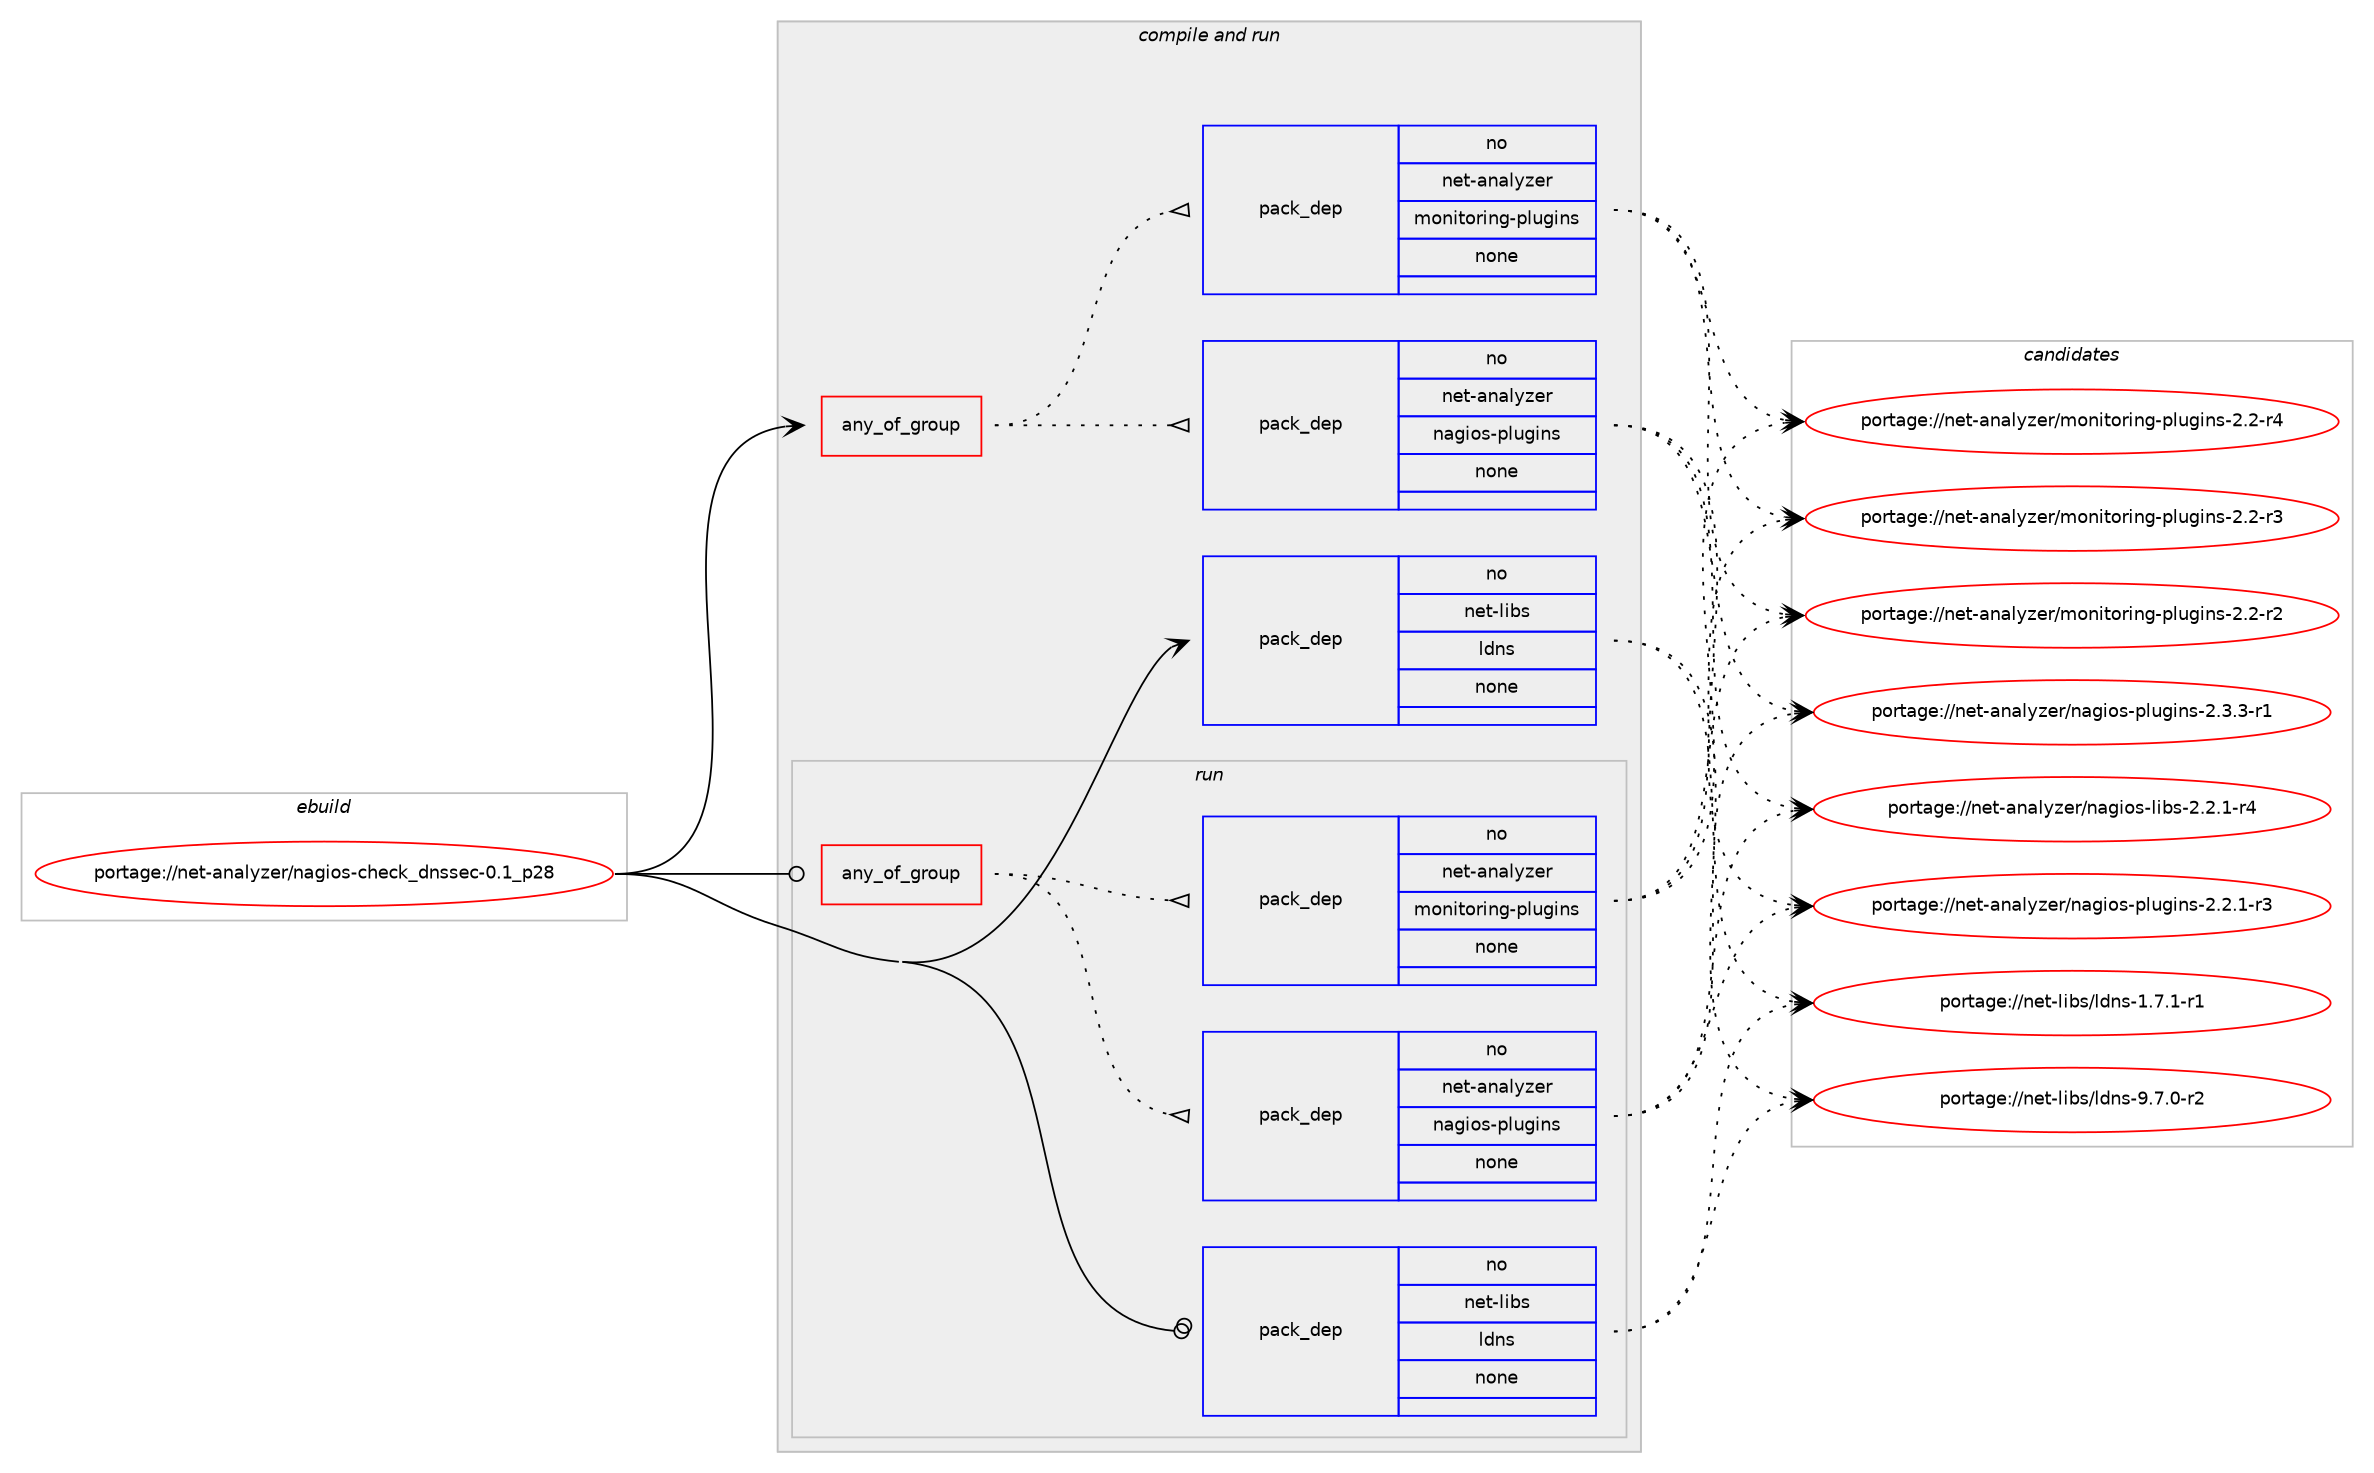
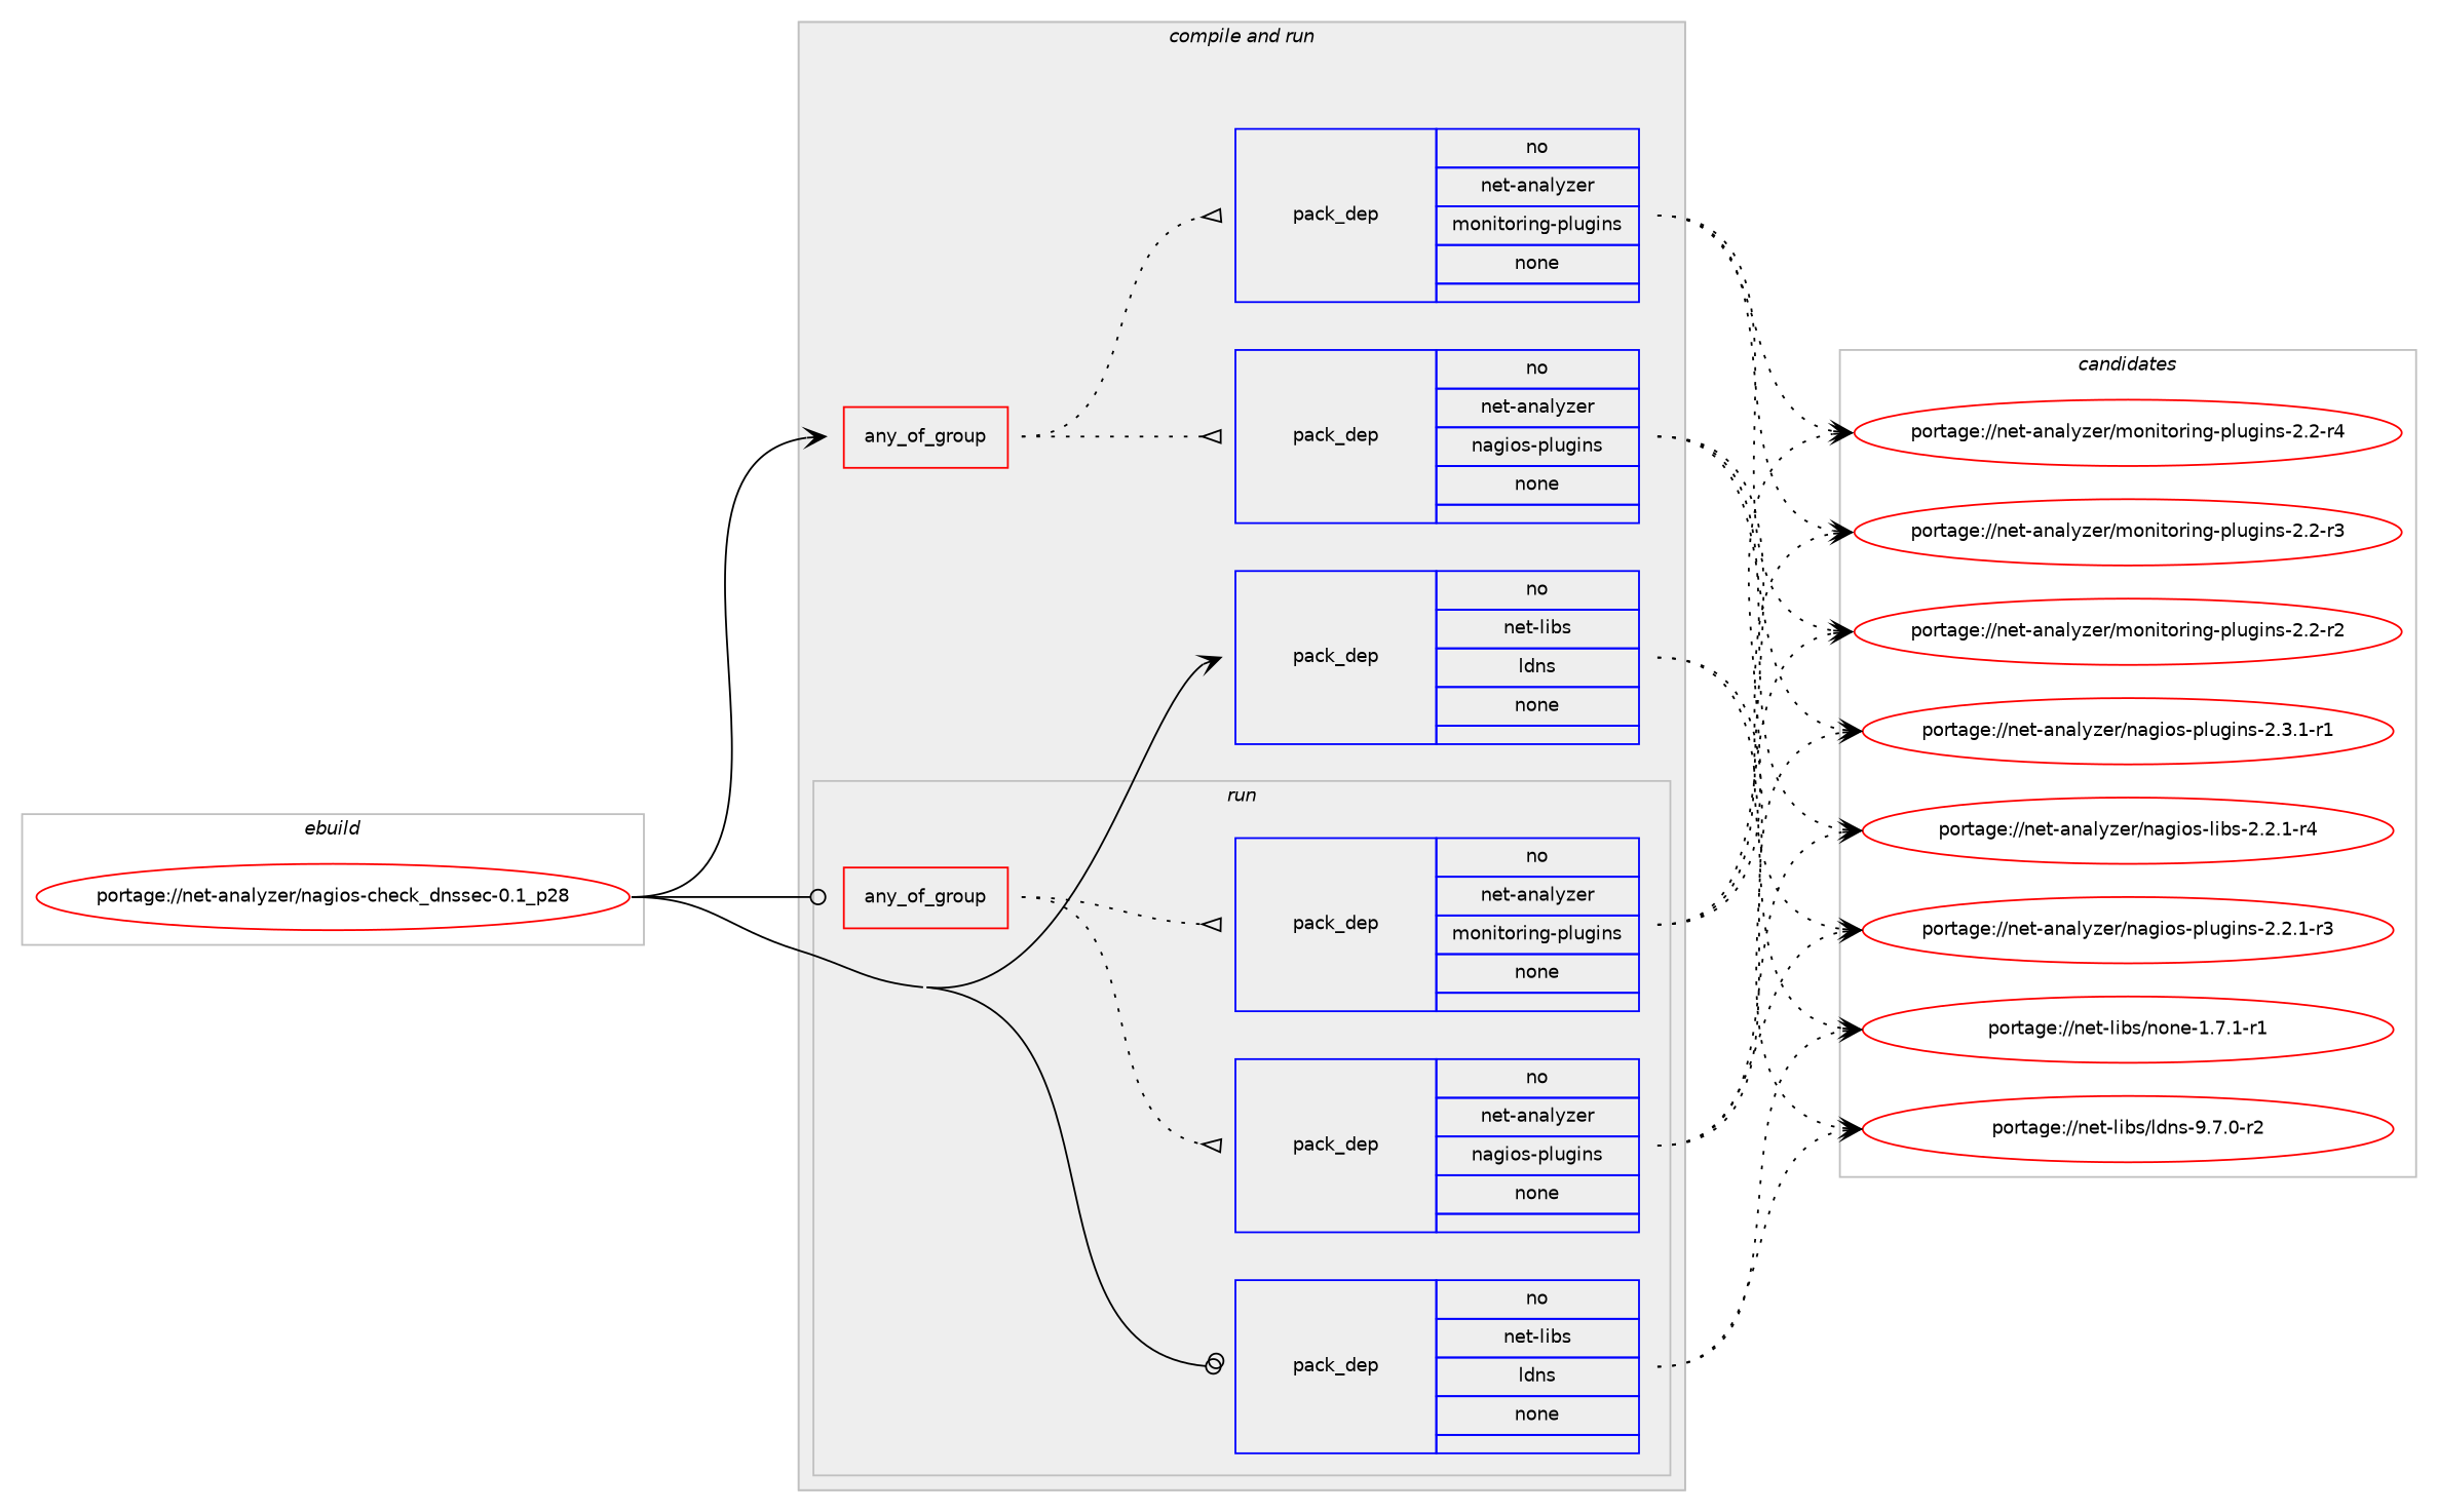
  digraph {
    compound=true
    concentrate=true
    fontname=Helvetica
    fontsize=10
    newrank=true
    rankdir=LR
    ranksep=1.5
    node [color=red fontname=Helvetica fontsize=10]
    edge [arrowhead=vee headport=w style=dotted tailport=e weight=100]
    n1 [label="portage://net-analyzer/nagios-check_dnssec-0.1_p28" width=4]
    n2 [color=blue label=<<TABLE BORDER="0" CELLBORDER="1" CELLSPACING="0" CELLPADDING="4" WIDTH="220"><TR><TD ROWSPAN="6" CELLPADDING="30">pack_dep</TD></TR><TR><TD WIDTH="110">no</TD></TR><TR><TD>net-analyzer</TD></TR><TR><TD>nagios-plugins</TD></TR><TR><TD>none</TD></TR><TR><TD></TD></TR></TABLE>> shape=none]
    n3 [color=blue label=<<TABLE BORDER="0" CELLBORDER="1" CELLSPACING="0" CELLPADDING="4" WIDTH="220"><TR><TD ROWSPAN="6" CELLPADDING="30">pack_dep</TD></TR><TR><TD WIDTH="110">no</TD></TR><TR><TD>net-analyzer</TD></TR><TR><TD>monitoring-plugins</TD></TR><TR><TD>none</TD></TR><TR><TD></TD></TR></TABLE>> shape=none]
    n4 [label=<<TABLE BORDER="0" CELLBORDER="1" CELLSPACING="0" CELLPADDING="4"><TR><TD CELLPADDING="10">any_of_group</TD></TR></TABLE>> shape=none]
    n5 [color=blue label=<<TABLE BORDER="0" CELLBORDER="1" CELLSPACING="0" CELLPADDING="4" WIDTH="220"><TR><TD ROWSPAN="6" CELLPADDING="30">pack_dep</TD></TR><TR><TD WIDTH="110">no</TD></TR><TR><TD>net-libs</TD></TR><TR><TD>ldns</TD></TR><TR><TD>none</TD></TR><TR><TD></TD></TR></TABLE>> shape=none]
    n6 [color=blue label=<<TABLE BORDER="0" CELLBORDER="1" CELLSPACING="0" CELLPADDING="4" WIDTH="220"><TR><TD ROWSPAN="6" CELLPADDING="30">pack_dep</TD></TR><TR><TD WIDTH="110">no</TD></TR><TR><TD>net-analyzer</TD></TR><TR><TD>nagios-plugins</TD></TR><TR><TD>none</TD></TR><TR><TD></TD></TR></TABLE>> shape=none]
    n7 [color=blue label=<<TABLE BORDER="0" CELLBORDER="1" CELLSPACING="0" CELLPADDING="4" WIDTH="220"><TR><TD ROWSPAN="6" CELLPADDING="30">pack_dep</TD></TR><TR><TD WIDTH="110">no</TD></TR><TR><TD>net-analyzer</TD></TR><TR><TD>monitoring-plugins</TD></TR><TR><TD>none</TD></TR><TR><TD></TD></TR></TABLE>> shape=none]
    n8 [label=<<TABLE BORDER="0" CELLBORDER="1" CELLSPACING="0" CELLPADDING="4"><TR><TD CELLPADDING="10">any_of_group</TD></TR></TABLE>> shape=none]
    n9 [color=blue label=<<TABLE BORDER="0" CELLBORDER="1" CELLSPACING="0" CELLPADDING="4" WIDTH="220"><TR><TD ROWSPAN="6" CELLPADDING="30">pack_dep</TD></TR><TR><TD WIDTH="110">no</TD></TR><TR><TD>net-libs</TD></TR><TR><TD>ldns</TD></TR><TR><TD>none</TD></TR><TR><TD></TD></TR></TABLE>> shape=none]
-   n10 [label="portage://net-analyzer/nagios-plugins-2.3.3-r1" width=4]
+   n10 [label="portage://net-analyzer/nagios-plugins-2.3.1-r1" width=4]
    n11 [label="portage://net-analyzer/nagios-libs-2.2.1-r4" width=4]
    n12 [label="portage://net-analyzer/nagios-plugins-2.2.1-r3" width=4]
    n13 [label="portage://net-analyzer/monitoring-plugins-2.2-r4" width=4]
    n14 [label="portage://net-analyzer/monitoring-plugins-2.2-r3" width=4]
    n15 [label="portage://net-analyzer/monitoring-plugins-2.2-r2" width=4]
-   n16 [label="portage://net-libs/ldns-1.7.1-r1" width=4]
+   n16 [label="portage://net-libs/none-1.7.1-r1" width=4]
    n17 [label="portage://net-libs/ldns-9.7.0-r2" width=4]
    subgraph cluster_1 {
      color=gray
      label=<<i>ebuild</i>>
      rank=same
      n1
    }
    subgraph cluster_2 {
      color=gray
      label=<<i>dependencies</i>>
      subgraph cluster_3 {
        color=gray
        fillcolor="#eeeeee"
        label=<<i>compile</i>>
        style=filled
        subgraph sub_4 {
          color=gray
          fillcolor="#eeeeee"
          label=<<i>compile</i>>
          style=filled
          n4
          subgraph sub_5 {
            color=gray
            fillcolor="#eeeeee"
            label=<<i>compile</i>>
            style=filled
            n2
          }
          subgraph sub_6 {
            color=gray
            fillcolor="#eeeeee"
            label=<<i>compile</i>>
            style=filled
            n3
          }
        }
        subgraph sub_7 {
          color=gray
          fillcolor="#eeeeee"
          label=<<i>compile</i>>
          style=filled
          n5
        }
      }
      subgraph cluster_8 {
        color=gray
        fillcolor="#eeeeee"
        label=<<i>compile and run</i>>
        style=filled
      }
      subgraph cluster_9 {
        color=gray
        fillcolor="#eeeeee"
        label=<<i>run</i>>
        style=filled
        subgraph sub_10 {
          color=gray
          fillcolor="#eeeeee"
          label=<<i>run</i>>
          style=filled
          n8
          subgraph sub_11 {
            color=gray
            fillcolor="#eeeeee"
            label=<<i>run</i>>
            style=filled
            n6
          }
          subgraph sub_12 {
            color=gray
            fillcolor="#eeeeee"
            label=<<i>run</i>>
            style=filled
            n7
          }
        }
        subgraph sub_13 {
          color=gray
          fillcolor="#eeeeee"
          label=<<i>run</i>>
          style=filled
          n9
        }
      }
    }
    subgraph cluster_14 {
      color=gray
      label=<<i>candidates</i>>
      rank=same
      subgraph sub_15 {
        color=black
        label=<<i>candidates</i>>
        nodesep=1
        rank=same
        n10
        n11
        n12
      }
      subgraph sub_16 {
        color=black
        label=<<i>candidates</i>>
        nodesep=1
        rank=same
        n13
        n14
        n15
      }
      subgraph sub_17 {
        color=black
        label=<<i>candidates</i>>
        nodesep=1
        rank=same
        n16
        n17
      }
      subgraph sub_18 {
        color=black
        label=<<i>candidates</i>>
        nodesep=1
        rank=same
        n10
        n11
        n12
      }
      subgraph sub_19 {
        color=black
        label=<<i>candidates</i>>
        nodesep=1
        rank=same
        n13
        n14
        n15
      }
      subgraph sub_20 {
        color=black
        label=<<i>candidates</i>>
        nodesep=1
        rank=same
        n16
        n17
      }
    }
    n1 -> n4 [style=solid weight=20]
    n1 -> n5 [style=solid weight=20]
    n1 -> n8 [arrowhead=odot style=solid weight=20]
    n1 -> n9 [arrowhead=odot style=solid weight=20]
    n2 -> n10
    n2 -> n11
    n2 -> n12
    n3 -> n13
    n3 -> n14
    n3 -> n15
    n4 -> n2 [arrowhead=oinv weight=20]
    n4 -> n3 [arrowhead=oinv weight=20]
    n5 -> n16
    n5 -> n17
    n6 -> n10
    n6 -> n11
    n6 -> n12
    n7 -> n13
    n7 -> n14
    n7 -> n15
    n8 -> n6 [arrowhead=oinv weight=20]
    n8 -> n7 [arrowhead=oinv weight=20]
    n9 -> n16
    n9 -> n17
  }
